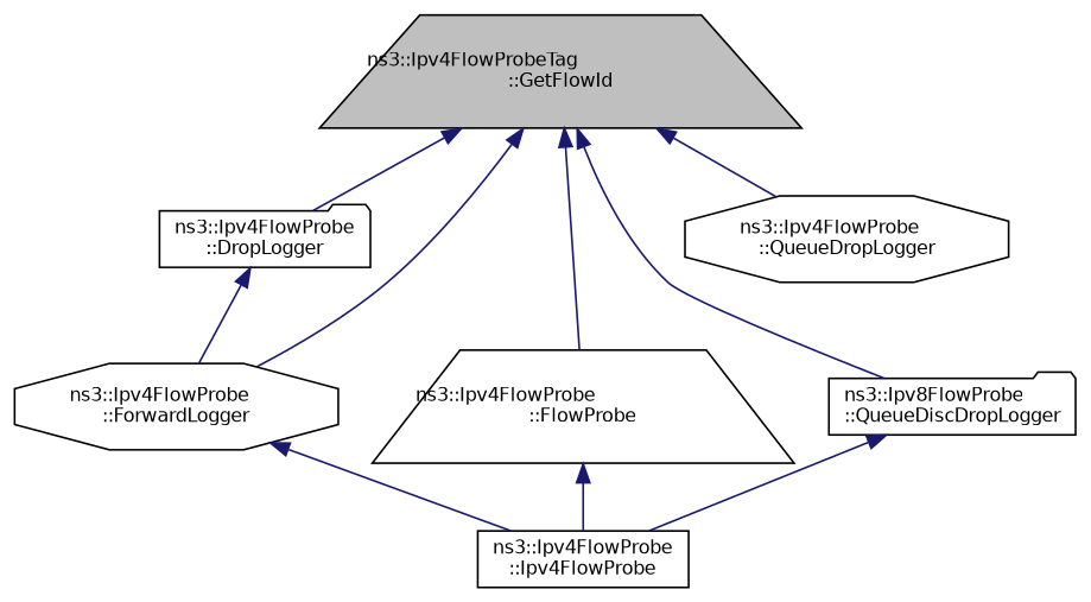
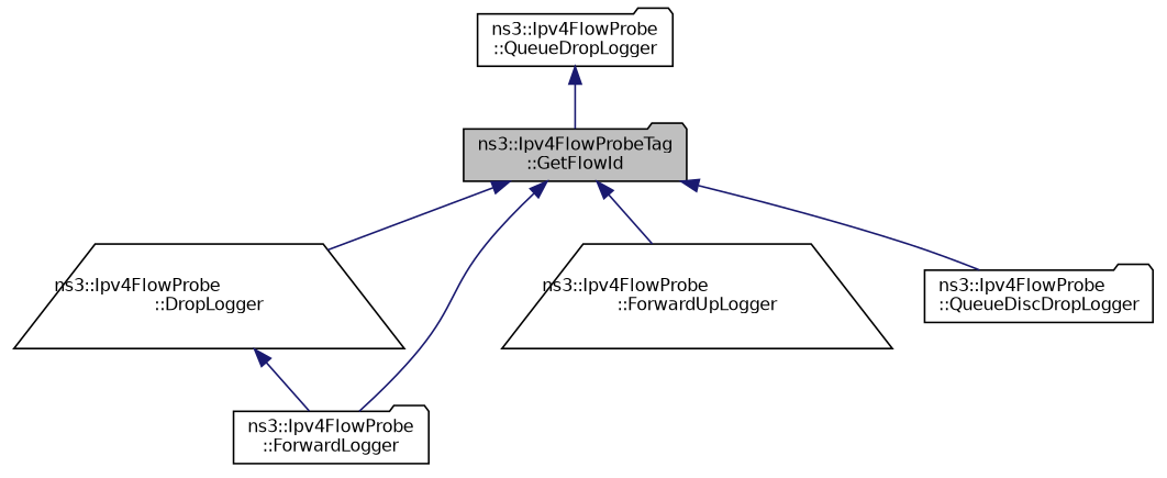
  digraph {
    rankdir=TB
    node [color=black fillcolor=white fontname=Helvetica fontsize=10 shape=trapezium style=filled]
    edge [color=midnightblue dir=back fontname=Helvetica fontsize=10 labelfontname=Helvetica labelfontsize=10 style=solid]
-   n1 [fillcolor=grey75 fontcolor=black height=0.2 label="ns3::Ipv4FlowProbeTag\l::GetFlowId" width=0.4]
-   n2 [height=0.2 label="ns3::Ipv4FlowProbe\l::DropLogger" shape=folder width=0.4]
-   n3 [height=0.2 label="ns3::Ipv4FlowProbe\l::ForwardLogger" shape=octagon width=0.4]
-   n4 [height=0.2 label="ns3::Ipv4FlowProbe\l::FlowProbe" width=0.4]
-   n5 [height=0.2 label="ns3::Ipv8FlowProbe\l::QueueDiscDropLogger" shape=folder width=0.4]
-   n6 [height=0.2 label="ns3::Ipv4FlowProbe\l::QueueDropLogger" shape=octagon width=0.4]
-   n7 [height=0.2 label="ns3::Ipv4FlowProbe\l::Ipv4FlowProbe" shape=box width=0.4]
+   n1 [fillcolor=grey75 fontcolor=black height=0.2 label="ns3::Ipv4FlowProbeTag\l::GetFlowId" shape=folder width=0.4]
+   n2 [height=0.2 label="ns3::Ipv4FlowProbe\l::DropLogger" width=0.4]
+   n3 [height=0.2 label="ns3::Ipv4FlowProbe\l::ForwardLogger" shape=folder width=0.4]
+   n4 [height=0.2 label="ns3::Ipv4FlowProbe\l::ForwardUpLogger" width=0.4]
+   n5 [height=0.2 label="ns3::Ipv4FlowProbe\l::QueueDiscDropLogger" shape=folder width=0.4]
+   n6 [height=0.2 label="ns3::Ipv4FlowProbe\l::QueueDropLogger" shape=folder width=0.4]
    n1 -> n2
    n1 -> n3
    n1 -> n4
    n1 -> n5
-   n1 -> n6
+   n6 -> n1
    n2 -> n3
-   n3 -> n7
-   n4 -> n7
-   n5 -> n7
  }
